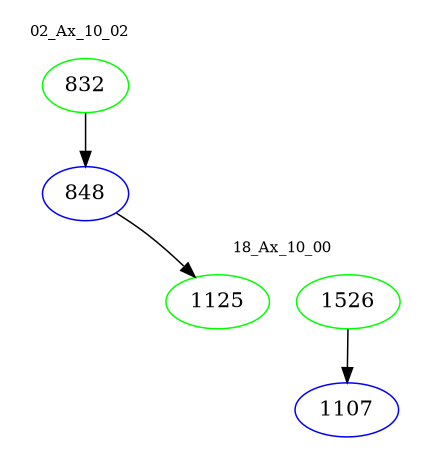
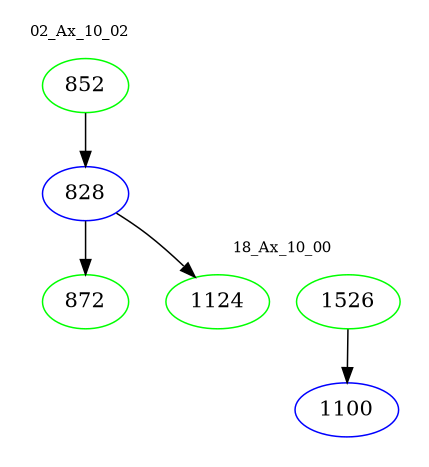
  digraph {
    node [color=green]
    edge [color=black]
-   n1 [label=832]
-   n2 [color=blue label=848]
+   n1 [label=852]
+   n2 [color=blue label=828]
+   n3 [label=872]
    n4 [label=1526]
-   n5 [color=blue label=1107]
-   n6 [label=1125]
+   n5 [color=blue label=1100]
+   n6 [label=1124]
    subgraph cluster_1 {
      color=white
      fontsize=10
      label="02_Ax_10_02"
      n1
      n2
+     n3
    }
    subgraph cluster_2 {
      color=white
      fontsize=10
      label="18_Ax_10_00"
      n4
      n5
      n6
    }
    n1 -> n2
+   n2 -> n3
    n2 -> n6
    n4 -> n5
  }
